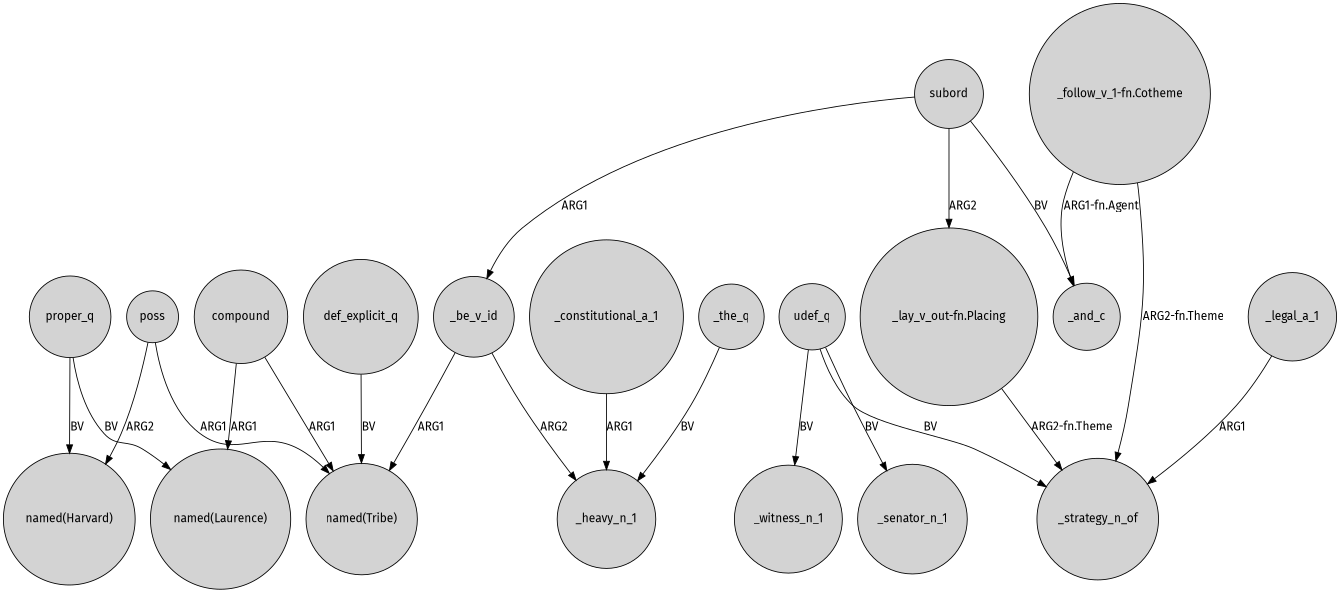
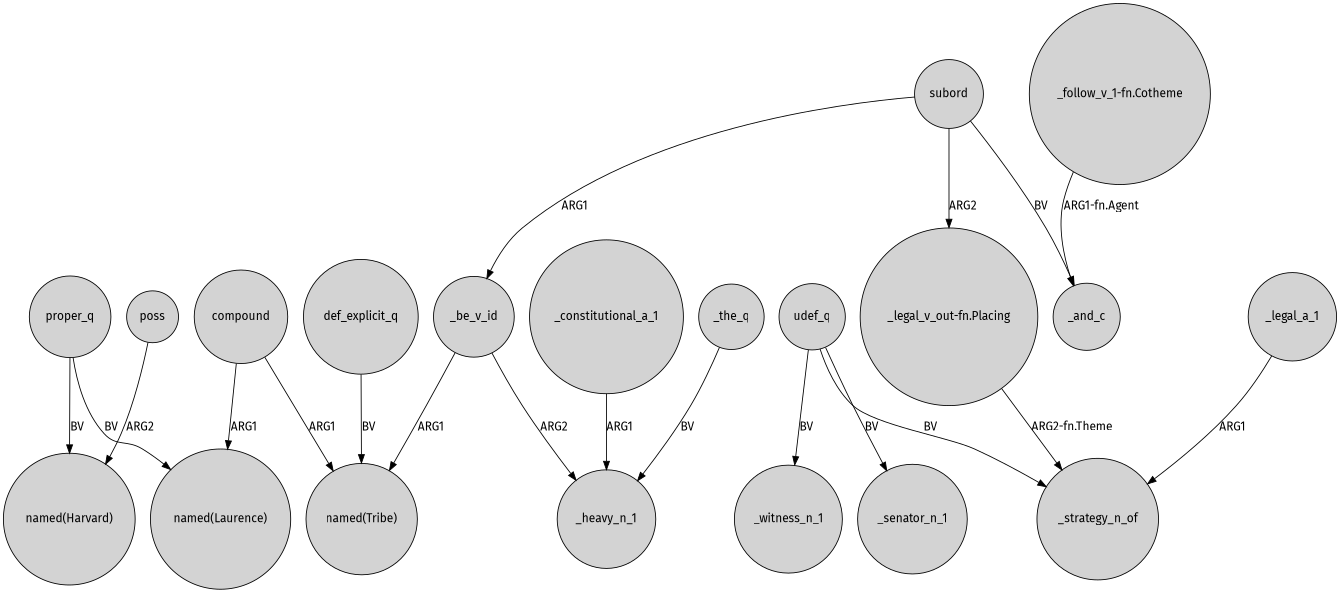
  digraph {
    fontname="Fira Sans"
    node [fontname="Fira Sans" shape=circle style=filled]
    edge [fontname="Fira Sans"]
    _the_q
    _heavy_n_1
    compound
    "named(Tribe)"
    "named(Laurence)"
    subord
    _and_c
    _be_v_id
-   "_lay_v_out-fn.Placing"
+   "_lay_v_out-fn.Placing" [label="_legal_v_out-fn.Placing"]
    _strategy_n_of
    udef_q
    _senator_n_1
    _witness_n_1
    _constitutional_a_1
    proper_q
    "named(Harvard)"
    def_explicit_q
    _legal_a_1
    poss
    "_follow_v_1-fn.Cotheme"
    _the_q -> _heavy_n_1 [label=BV]
    compound -> "named(Tribe)" [label=ARG1]
    compound -> "named(Laurence)" [label=ARG1]
    subord -> _and_c [label=BV]
    subord -> _be_v_id [label=ARG1]
    subord -> "_lay_v_out-fn.Placing" [label=ARG2]
    _be_v_id -> _heavy_n_1 [label=ARG2]
    _be_v_id -> "named(Tribe)" [label=ARG1]
    "_lay_v_out-fn.Placing" -> _strategy_n_of [label="ARG2-fn.Theme"]
    udef_q -> _strategy_n_of [label=BV]
    udef_q -> _senator_n_1 [label=BV]
    udef_q -> _witness_n_1 [label=BV]
    _constitutional_a_1 -> _heavy_n_1 [label=ARG1]
    proper_q -> "named(Laurence)" [label=BV]
    proper_q -> "named(Harvard)" [label=BV]
    def_explicit_q -> "named(Tribe)" [label=BV]
    _legal_a_1 -> _strategy_n_of [label=ARG1]
-   poss -> "named(Tribe)" [label=ARG1]
    poss -> "named(Harvard)" [label=ARG2]
    "_follow_v_1-fn.Cotheme" -> _and_c [label="ARG1-fn.Agent"]
-   "_follow_v_1-fn.Cotheme" -> _strategy_n_of [label="ARG2-fn.Theme"]
  }
